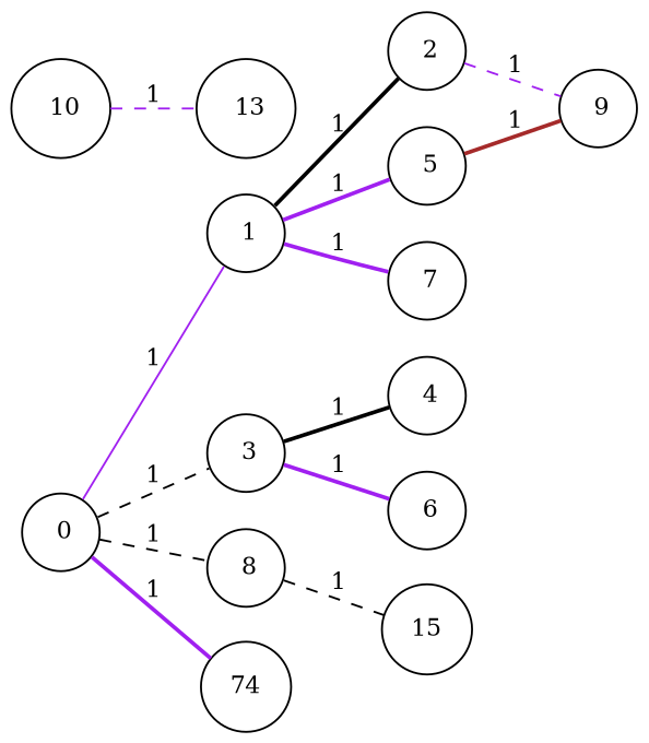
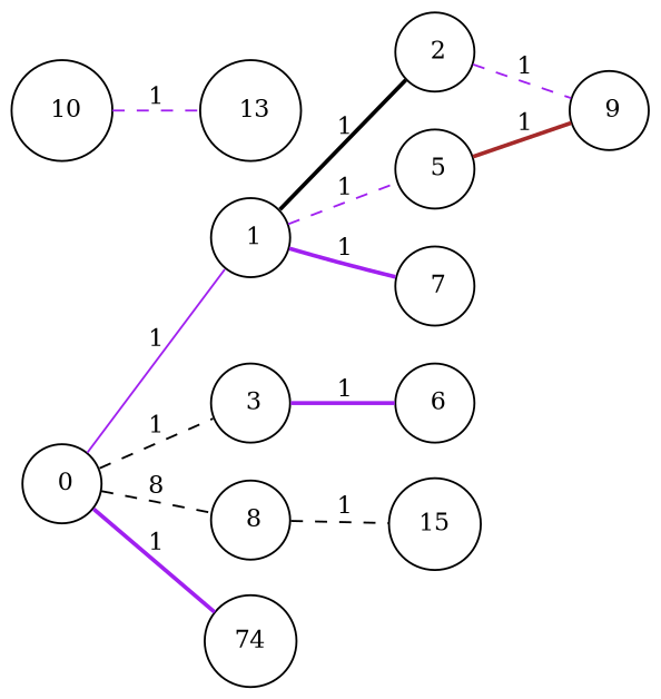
  graph {
    fixedsize="true;"
    rankdir=LR
    node [color=black fontsize=12 hight=.12 shape=circle]
    edge [color=purple fontsize=12 style=dashed]
    n1 [label=" 0" width=.12]
    n2 [label=" 1" width=.12]
    n3 [label=" 3" width=.12]
    n4 [label=" 8" width=.12]
    n5 [label=74 width=.12]
    n6 [label=" 2" width=.12]
    n7 [label=" 5" width=.12]
    n8 [label=" 7" width=.12]
-   n9 [label=" 4" width=.12]
    n10 [label=" 6" width=.12]
    n11 [label=15 width=.12]
    n12 [label=" 9" width=.12]
    n13 [label=" 10" width=.12]
    n14 [label=" 13" width=.12]
    n1 -- n2 [label=1 style=solid]
    n1 -- n3 [color=black label=1]
-   n1 -- n4 [color=black label=1]
+   n1 -- n4 [color=black label=8]
    n1 -- n5 [label=1 style=bold]
    n2 -- n6 [color=black label=1 style=bold]
-   n2 -- n7 [label=1 style=bold]
+   n2 -- n7 [label=1]
    n2 -- n8 [label=1 style=bold]
-   n3 -- n9 [color=black label=1 style=bold]
    n3 -- n10 [label=1 style=bold]
    n4 -- n11 [color=black label=1]
    n6 -- n12 [label=1]
    n7 -- n12 [color=brown label=1 style=bold]
    n13 -- n14 [label=1]
  }
